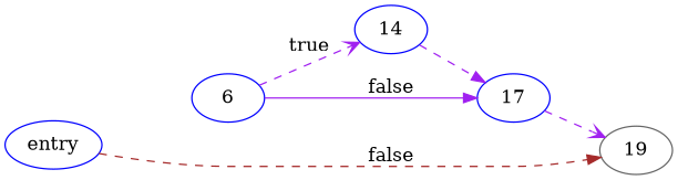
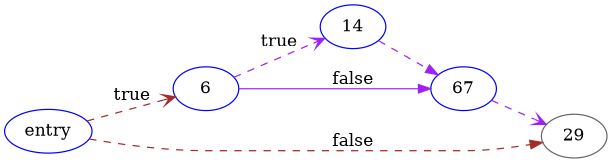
  digraph {
    rankdir=LR
    node [color=blue]
    edge [arrowhead=vee color=purple style=dashed]
    n1 [label=entry]
    n2 [label=6]
-   19 [color=gray40]
+   19 [color=gray40 label=29]
    14
-   17
+   17 [label=67]
+   n1 -> n2 [color=brown label=true]
    n1 -> 19 [arrowhead=normal color=brown label=false]
    n2 -> 14 [label=true]
    n2 -> 17 [arrowhead=normal label=false style=solid]
    14 -> 17 [arrowhead=normal]
    17 -> 19
  }
